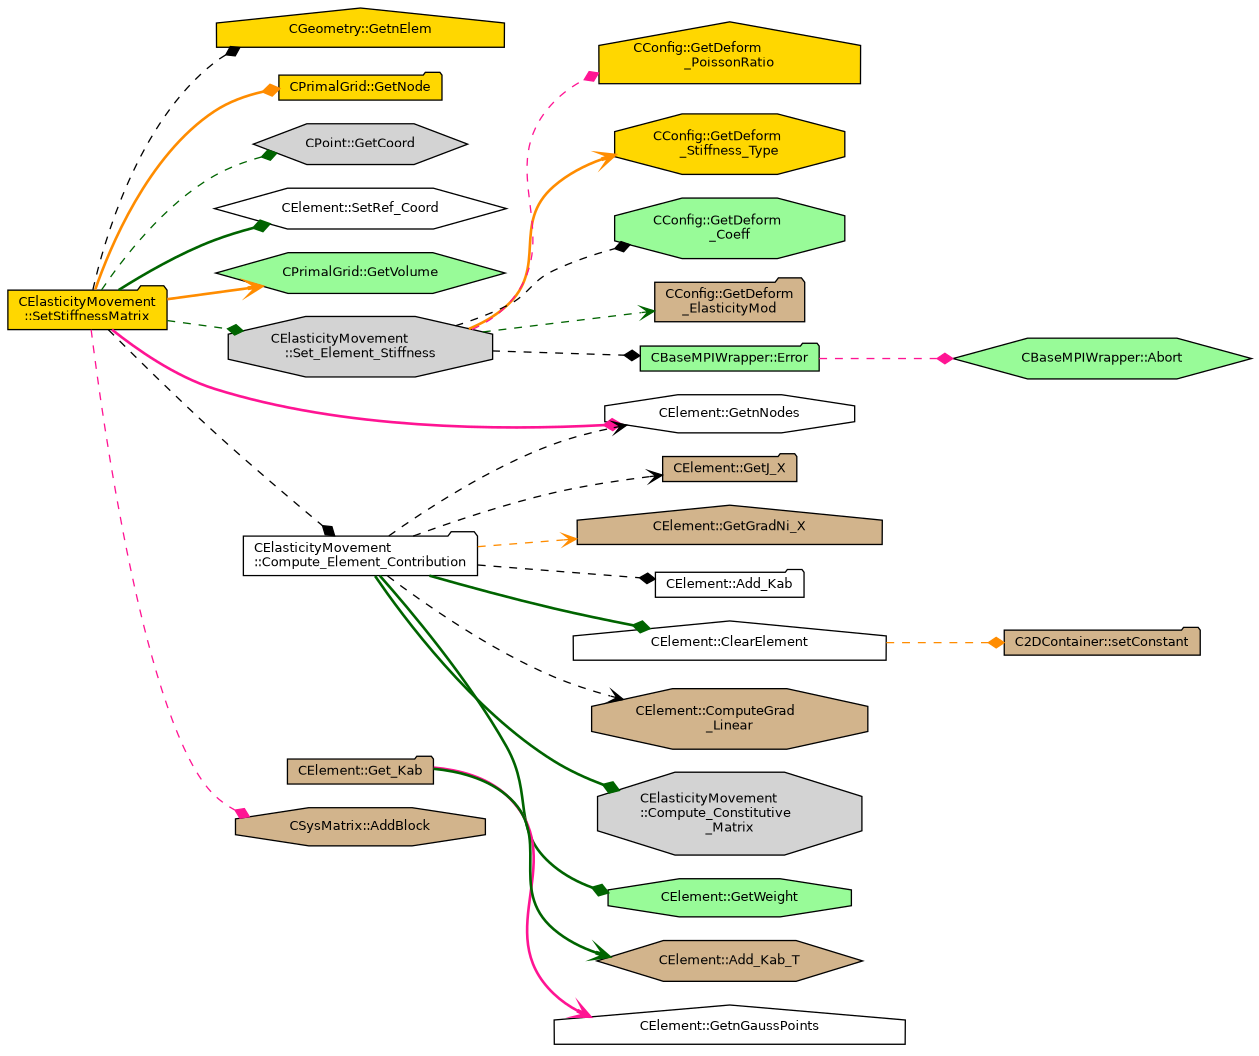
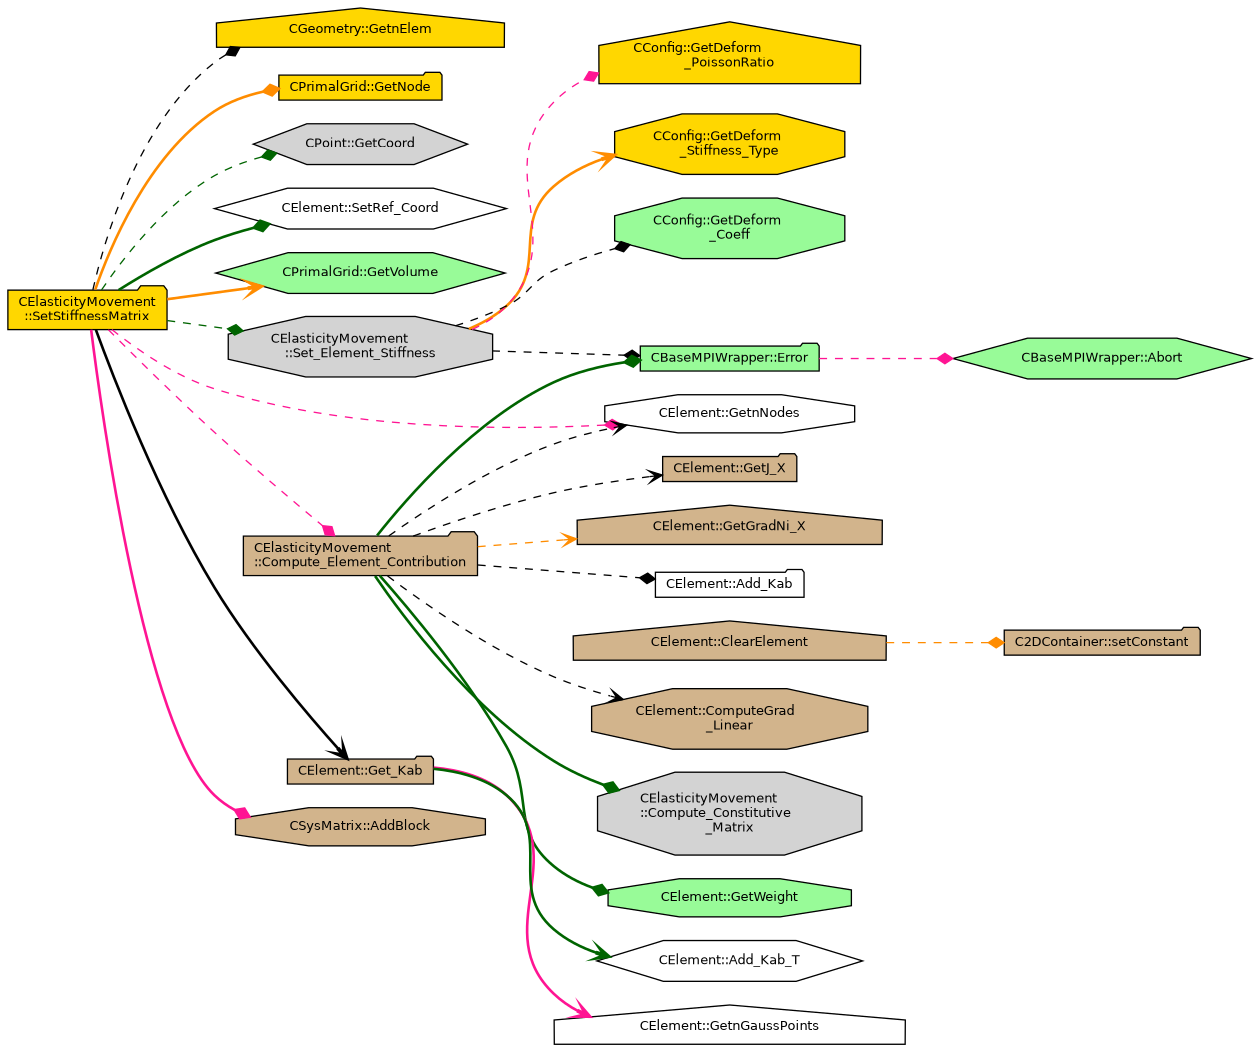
  digraph {
    rankdir=LR
    node [color=black fillcolor=tan fontname=Helvetica fontsize=10 shape=folder style=filled]
    edge [arrowhead=diamond color=black fontname=Helvetica fontsize=10 labelfontname=Helvetica labelfontsize=10 style=dashed]
    n1 [fillcolor=gold fontcolor=black height=0.2 label="CElasticityMovement\l::SetStiffnessMatrix" width=0.4]
    n2 [fillcolor=gold height=0.2 label="CGeometry::GetnElem" shape=house width=0.4]
    n3 [fillcolor=gold height=0.2 label="CPrimalGrid::GetNode" width=0.4]
    n4 [fillcolor=lightgrey height=0.2 label="CPoint::GetCoord" shape=hexagon width=0.4]
    n5 [fillcolor=white height=0.2 label="CElement::SetRef_Coord" shape=hexagon width=0.4]
    n6 [fillcolor=palegreen height=0.2 label="CPrimalGrid::GetVolume" shape=hexagon width=0.4]
    n7 [fillcolor=lightgrey height=0.2 label="CElasticityMovement\l::Set_Element_Stiffness" shape=octagon width=0.4]
-   n8 [fillcolor=white height=0.2 label="CElasticityMovement\l::Compute_Element_Contribution" width=0.4]
+   n8 [height=0.2 label="CElasticityMovement\l::Compute_Element_Contribution" width=0.4]
    n9 [fillcolor=white height=0.2 label="CElement::GetnNodes" shape=octagon width=0.4]
    n10 [height=0.2 label="CElement::Get_Kab" width=0.4]
    n11 [height=0.2 label="CSysMatrix::AddBlock" shape=octagon width=0.4]
    n12 [fillcolor=gold height=0.2 label="CConfig::GetDeform\l_Stiffness_Type" shape=octagon width=0.4]
    n13 [fillcolor=palegreen height=0.2 label="CConfig::GetDeform\l_Coeff" shape=octagon width=0.4]
    n14 [fillcolor=palegreen height=0.2 label="CBaseMPIWrapper::Error" width=0.4]
-   n15 [height=0.2 label="CConfig::GetDeform\l_ElasticityMod" width=0.4]
    n16 [fillcolor=gold height=0.2 label="CConfig::GetDeform\l_PoissonRatio" shape=house width=0.4]
-   n17 [fillcolor=white height=0.2 label="CElement::ClearElement" shape=house width=0.4]
+   n17 [height=0.2 label="CElement::ClearElement" shape=house width=0.4]
    n18 [height=0.2 label="CElement::ComputeGrad\l_Linear" shape=octagon width=0.4]
    n19 [fillcolor=lightgrey height=0.2 label="CElasticityMovement\l::Compute_Constitutive\l_Matrix" shape=octagon width=0.4]
    n20 [fillcolor=palegreen height=0.2 label="CElement::GetWeight" shape=octagon width=0.4]
    n21 [height=0.2 label="CElement::GetJ_X" width=0.4]
    n22 [height=0.2 label="CElement::GetGradNi_X" shape=house width=0.4]
    n23 [fillcolor=white height=0.2 label="CElement::Add_Kab" width=0.4]
    n24 [fillcolor=white height=0.2 label="CElement::GetnGaussPoints" shape=house width=0.4]
-   n25 [height=0.2 label="CElement::Add_Kab_T" shape=hexagon width=0.4]
+   n25 [fillcolor=white height=0.2 label="CElement::Add_Kab_T" shape=hexagon width=0.4]
    n26 [fillcolor=palegreen height=0.2 label="CBaseMPIWrapper::Abort" shape=hexagon width=0.4]
    n27 [height=0.2 label="C2DContainer::setConstant" width=0.4]
    n1 -> n2
    n1 -> n3 [color=darkorange style=bold]
    n1 -> n4 [color=darkgreen]
    n1 -> n5 [color=darkgreen style=bold]
    n1 -> n6 [arrowhead=vee color=darkorange style=bold]
    n1 -> n7 [color=darkgreen]
-   n1 -> n8
-   n1 -> n9 [color=deeppink style=bold]
-   n1 -> n11 [color=deeppink]
+   n1 -> n8 [color=deeppink]
+   n1 -> n9 [color=deeppink]
+   n1 -> n10 [arrowhead=vee style=bold]
+   n1 -> n11 [color=deeppink style=bold]
    n7 -> n12 [arrowhead=vee color=darkorange style=bold]
    n7 -> n13
    n7 -> n14
-   n7 -> n15 [arrowhead=vee color=darkgreen]
    n7 -> n16 [color=deeppink]
    n8 -> n9 [arrowhead=vee]
-   n8 -> n17 [color=darkgreen style=bold]
+   n8 -> n14 [color=darkgreen style=bold]
    n8 -> n18 [arrowhead=vee]
    n8 -> n19 [color=darkgreen style=bold]
    n8 -> n20 [color=darkgreen style=bold]
    n8 -> n21 [arrowhead=vee]
    n8 -> n22 [arrowhead=vee color=darkorange]
    n8 -> n23
    n10 -> n24 [arrowhead=vee color=deeppink style=bold]
    n10 -> n25 [arrowhead=vee color=darkgreen style=bold]
    n14 -> n26 [color=deeppink]
    n17 -> n27 [color=darkorange]
  }
